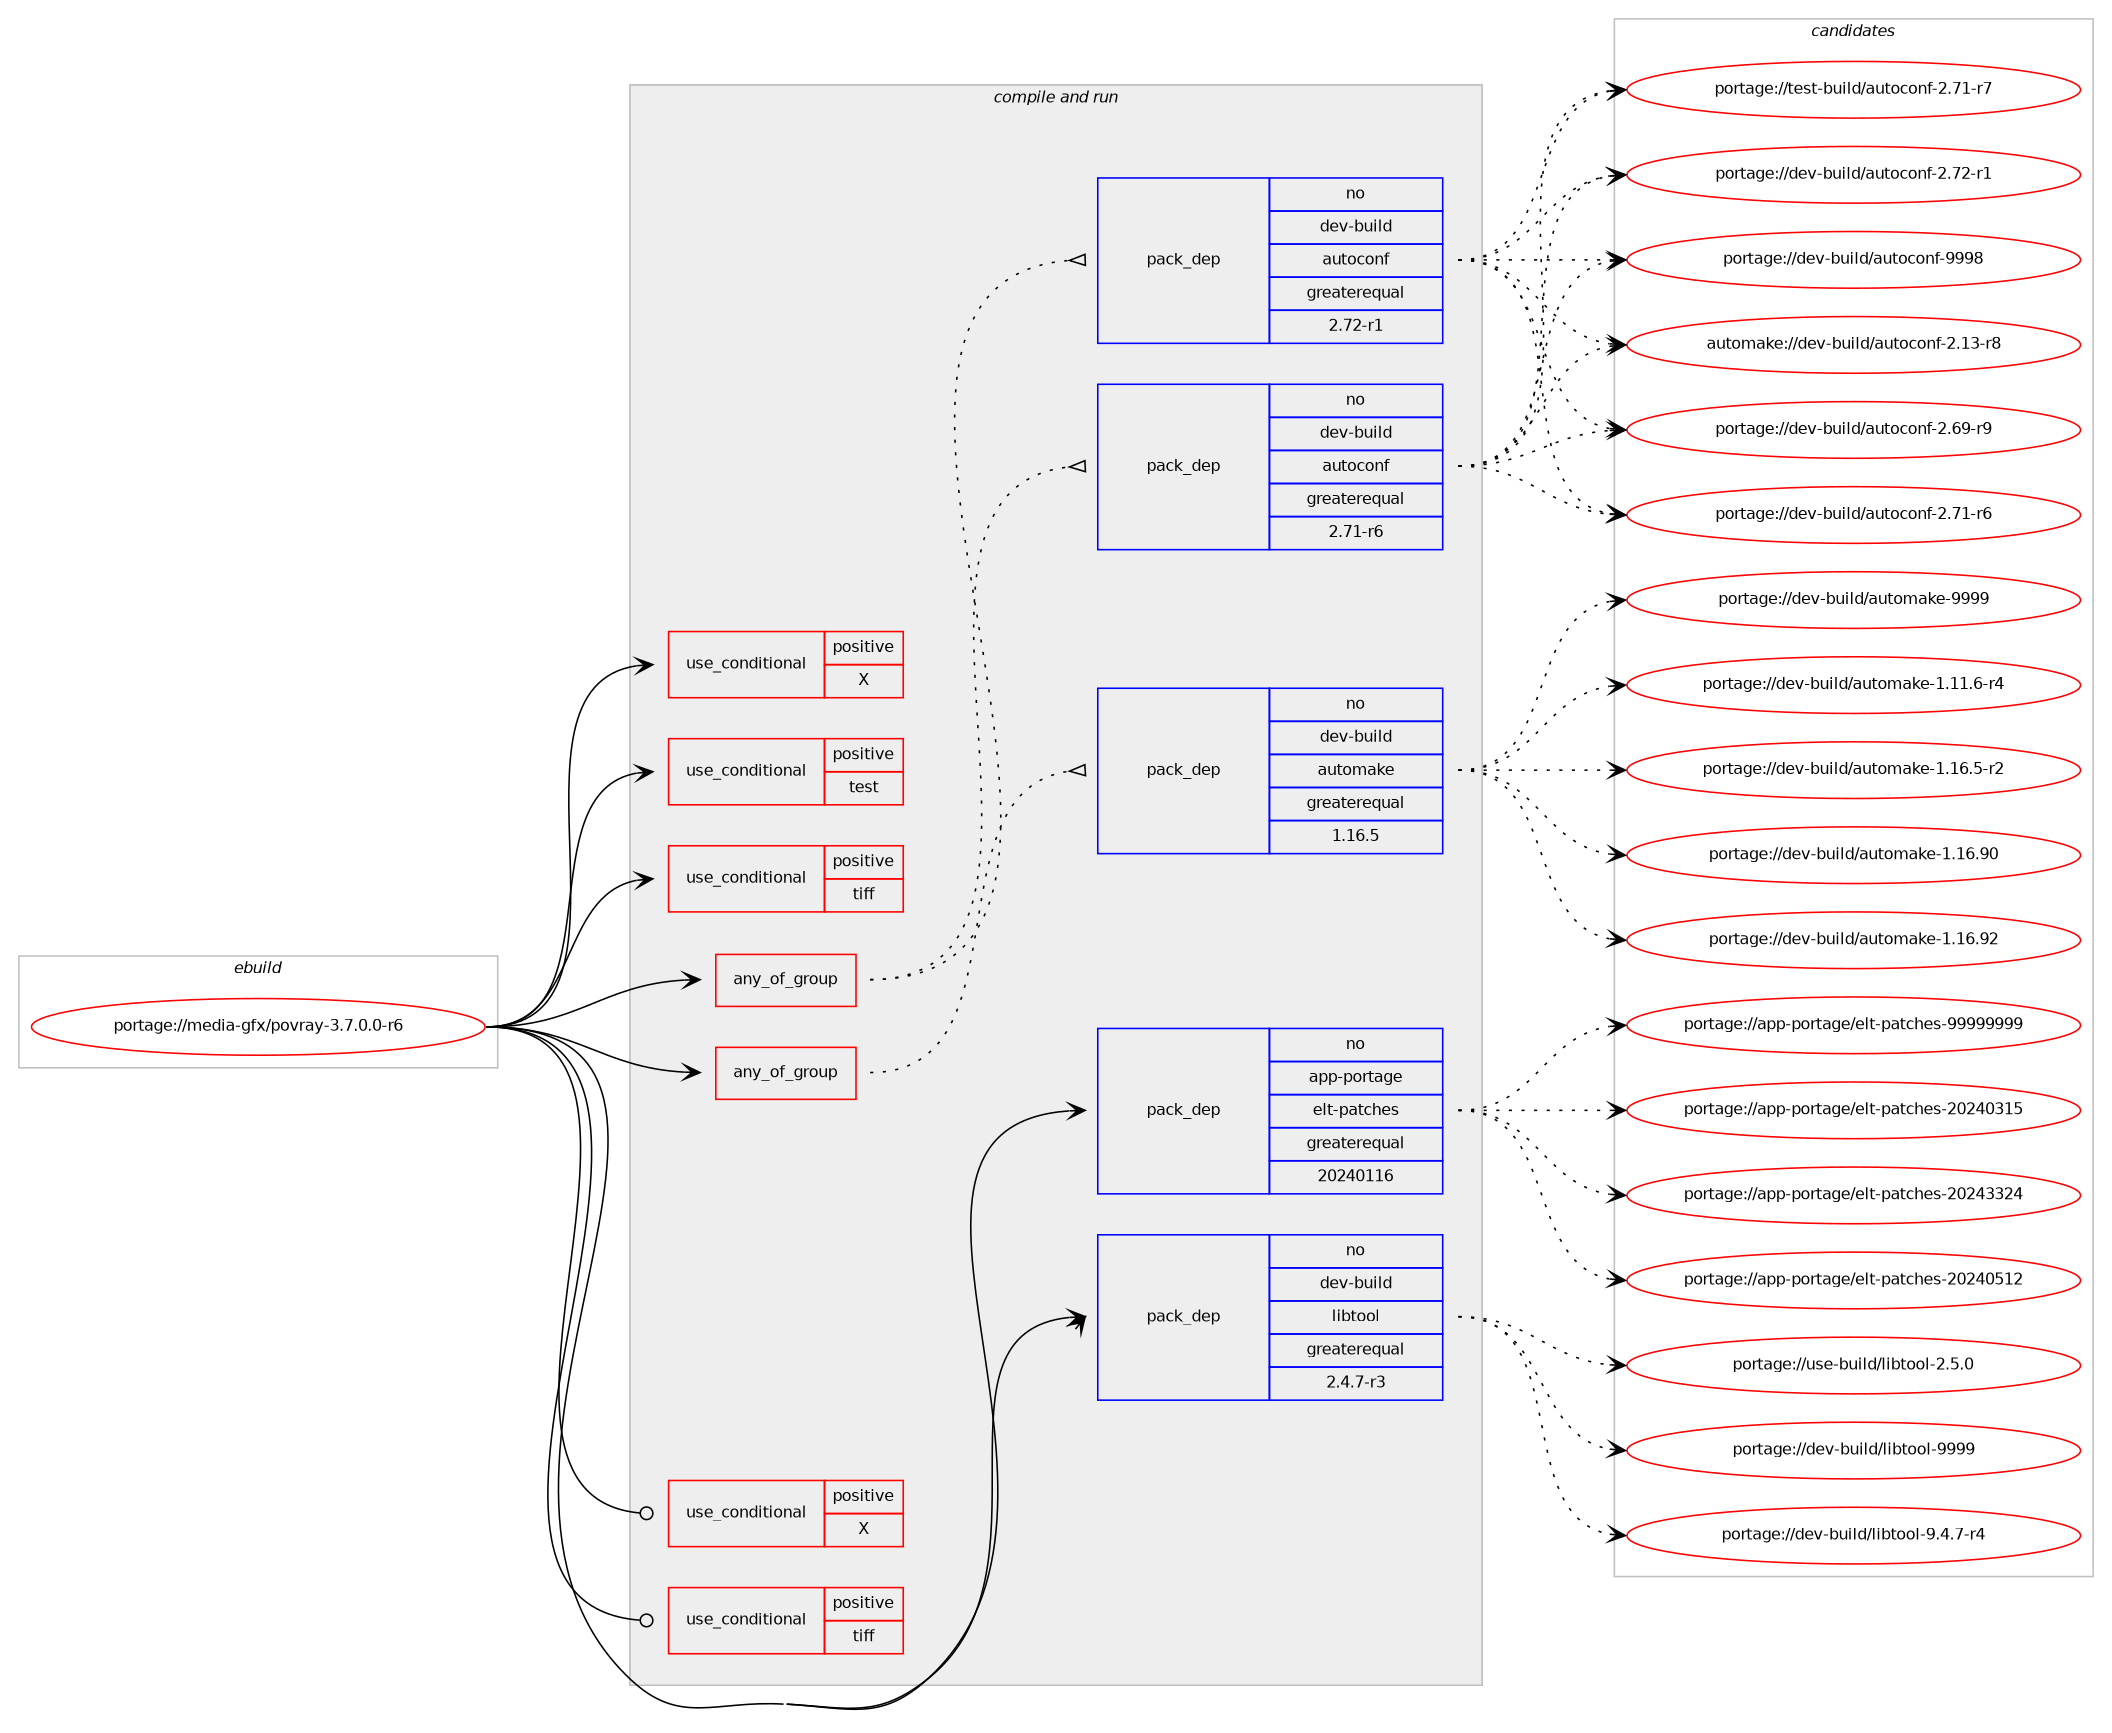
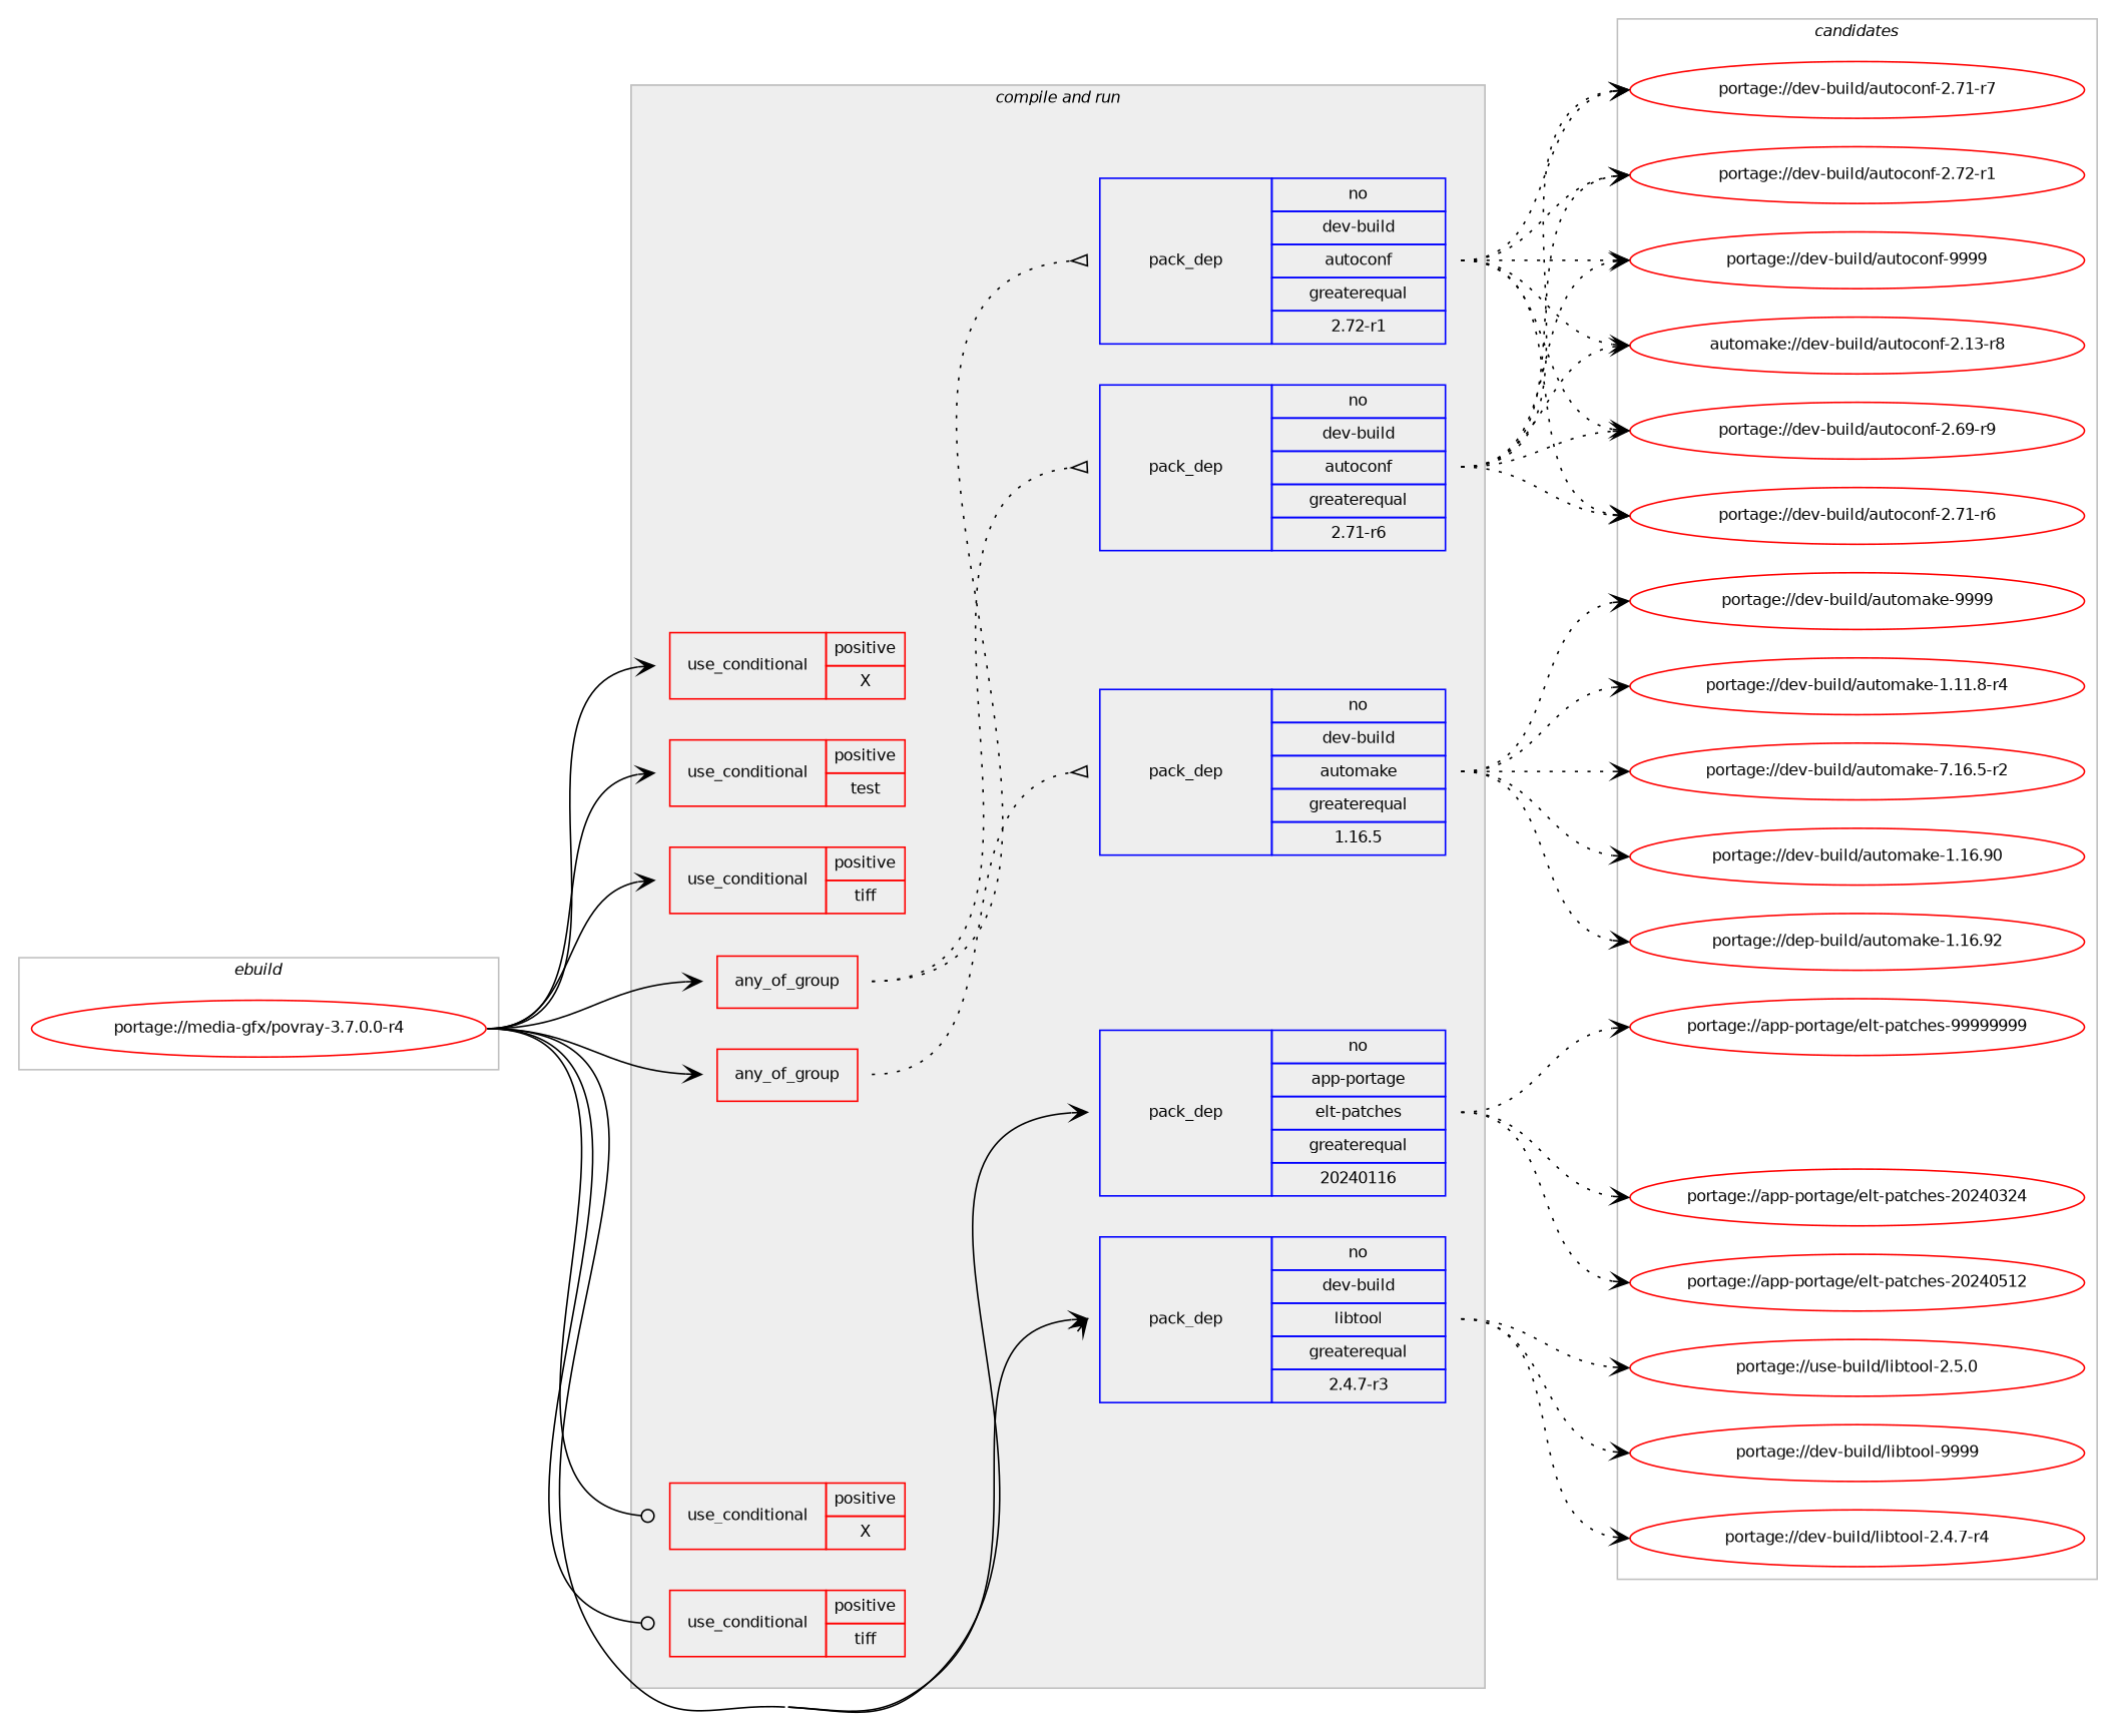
  digraph {
    compound=true
    concentrate=true
    fontname=Helvetica
    fontsize=10
    newrank=true
    rankdir=LR
    ranksep=1.5
    node [color=red fontname=Helvetica fontsize=10]
    edge [arrowhead=vee headport=w style=dotted tailport=e weight=100]
-   n1 [label="portage://media-gfx/povray-3.7.0.0-r6" width=4]
+   n1 [label="portage://media-gfx/povray-3.7.0.0-r4" width=4]
    n2 [color=blue label=<<TABLE BORDER="0" CELLBORDER="1" CELLSPACING="0" CELLPADDING="4" WIDTH="220"><TR><TD ROWSPAN="6" CELLPADDING="30">pack_dep</TD></TR><TR><TD WIDTH="110">no</TD></TR><TR><TD>dev-build</TD></TR><TR><TD>autoconf</TD></TR><TR><TD>greaterequal</TD></TR><TR><TD>2.72-r1</TD></TR></TABLE>> shape=none]
    n3 [color=blue label=<<TABLE BORDER="0" CELLBORDER="1" CELLSPACING="0" CELLPADDING="4" WIDTH="220"><TR><TD ROWSPAN="6" CELLPADDING="30">pack_dep</TD></TR><TR><TD WIDTH="110">no</TD></TR><TR><TD>dev-build</TD></TR><TR><TD>autoconf</TD></TR><TR><TD>greaterequal</TD></TR><TR><TD>2.71-r6</TD></TR></TABLE>> shape=none]
    n4 [label=<<TABLE BORDER="0" CELLBORDER="1" CELLSPACING="0" CELLPADDING="4"><TR><TD CELLPADDING="10">any_of_group</TD></TR></TABLE>> shape=none]
    n5 [color=blue label=<<TABLE BORDER="0" CELLBORDER="1" CELLSPACING="0" CELLPADDING="4" WIDTH="220"><TR><TD ROWSPAN="6" CELLPADDING="30">pack_dep</TD></TR><TR><TD WIDTH="110">no</TD></TR><TR><TD>dev-build</TD></TR><TR><TD>automake</TD></TR><TR><TD>greaterequal</TD></TR><TR><TD>1.16.5</TD></TR></TABLE>> shape=none]
    n6 [label=<<TABLE BORDER="0" CELLBORDER="1" CELLSPACING="0" CELLPADDING="4"><TR><TD CELLPADDING="10">any_of_group</TD></TR></TABLE>> shape=none]
    n7 [label=<<TABLE BORDER="0" CELLBORDER="1" CELLSPACING="0" CELLPADDING="4"><TR><TD ROWSPAN="3" CELLPADDING="10">use_conditional</TD></TR><TR><TD>positive</TD></TR><TR><TD>X</TD></TR></TABLE>> shape=none]
    n8 [label=<<TABLE BORDER="0" CELLBORDER="1" CELLSPACING="0" CELLPADDING="4"><TR><TD ROWSPAN="3" CELLPADDING="10">use_conditional</TD></TR><TR><TD>positive</TD></TR><TR><TD>test</TD></TR></TABLE>> shape=none]
    n9 [label=<<TABLE BORDER="0" CELLBORDER="1" CELLSPACING="0" CELLPADDING="4"><TR><TD ROWSPAN="3" CELLPADDING="10">use_conditional</TD></TR><TR><TD>positive</TD></TR><TR><TD>tiff</TD></TR></TABLE>> shape=none]
    n10 [color=blue label=<<TABLE BORDER="0" CELLBORDER="1" CELLSPACING="0" CELLPADDING="4" WIDTH="220"><TR><TD ROWSPAN="6" CELLPADDING="30">pack_dep</TD></TR><TR><TD WIDTH="110">no</TD></TR><TR><TD>app-portage</TD></TR><TR><TD>elt-patches</TD></TR><TR><TD>greaterequal</TD></TR><TR><TD>20240116</TD></TR></TABLE>> shape=none]
    n11 [color=blue label=<<TABLE BORDER="0" CELLBORDER="1" CELLSPACING="0" CELLPADDING="4" WIDTH="220"><TR><TD ROWSPAN="6" CELLPADDING="30">pack_dep</TD></TR><TR><TD WIDTH="110">no</TD></TR><TR><TD>dev-build</TD></TR><TR><TD>libtool</TD></TR><TR><TD>greaterequal</TD></TR><TR><TD>2.4.7-r3</TD></TR></TABLE>> shape=none]
    n12 [label=<<TABLE BORDER="0" CELLBORDER="1" CELLSPACING="0" CELLPADDING="4"><TR><TD ROWSPAN="3" CELLPADDING="10">use_conditional</TD></TR><TR><TD>positive</TD></TR><TR><TD>X</TD></TR></TABLE>> shape=none]
    n13 [label=<<TABLE BORDER="0" CELLBORDER="1" CELLSPACING="0" CELLPADDING="4"><TR><TD ROWSPAN="3" CELLPADDING="10">use_conditional</TD></TR><TR><TD>positive</TD></TR><TR><TD>tiff</TD></TR></TABLE>> shape=none]
    n14 [label="automake://dev-build/autoconf-2.13-r8" width=4]
    n15 [label="portage://dev-build/autoconf-2.69-r9" width=4]
    n16 [label="portage://dev-build/autoconf-2.71-r6" width=4]
-   n17 [label="portage://test-build/autoconf-2.71-r7" width=4]
+   n17 [label="portage://dev-build/autoconf-2.71-r7" width=4]
    n18 [label="portage://dev-build/autoconf-2.72-r1" width=4]
-   n19 [label="portage://dev-build/autoconf-9998" width=4]
-   n20 [label="portage://dev-build/automake-1.11.6-r4" width=4]
-   n21 [label="portage://dev-build/automake-1.16.5-r2" width=4]
+   n19 [label="portage://dev-build/autoconf-9999" width=4]
+   n20 [label="portage://dev-build/automake-1.11.8-r4" width=4]
+   n21 [label="portage://dev-build/automake-7.16.5-r2" width=4]
    n22 [label="portage://dev-build/automake-1.16.90" width=4]
-   n23 [label="portage://dev-build/automake-1.16.92" width=4]
+   n23 [label="portage://dep-build/automake-1.16.92" width=4]
    n24 [label="portage://dev-build/automake-9999" width=4]
-   n25 [label="portage://app-portage/elt-patches-20240315" width=4]
-   n26 [label="portage://app-portage/elt-patches-20243324" width=4]
+   n26 [label="portage://app-portage/elt-patches-20240324" width=4]
    n27 [label="portage://app-portage/elt-patches-20240512" width=4]
    n28 [label="portage://app-portage/elt-patches-99999999" width=4]
-   n29 [label="portage://dev-build/libtool-9.4.7-r4" width=4]
+   n29 [label="portage://dev-build/libtool-2.4.7-r4" width=4]
    n30 [label="portage://use-build/libtool-2.5.0" width=4]
    n31 [label="portage://dev-build/libtool-9999" width=4]
    subgraph cluster_1 {
      color=gray
      label=<<i>ebuild</i>>
      rank=same
      n1
    }
    subgraph cluster_2 {
      color=gray
      label=<<i>dependencies</i>>
      subgraph cluster_3 {
        color=gray
        fillcolor="#eeeeee"
        label=<<i>compile</i>>
        style=filled
        subgraph sub_4 {
          color=gray
          fillcolor="#eeeeee"
          label=<<i>compile</i>>
          style=filled
          n4
          subgraph sub_5 {
            color=gray
            fillcolor="#eeeeee"
            label=<<i>compile</i>>
            style=filled
            n2
          }
          subgraph sub_6 {
            color=gray
            fillcolor="#eeeeee"
            label=<<i>compile</i>>
            style=filled
            n3
          }
        }
        subgraph sub_7 {
          color=gray
          fillcolor="#eeeeee"
          label=<<i>compile</i>>
          style=filled
          n6
          subgraph sub_8 {
            color=gray
            fillcolor="#eeeeee"
            label=<<i>compile</i>>
            style=filled
            n5
          }
        }
        subgraph sub_9 {
          color=gray
          fillcolor="#eeeeee"
          label=<<i>compile</i>>
          style=filled
          n7
        }
        subgraph sub_10 {
          color=gray
          fillcolor="#eeeeee"
          label=<<i>compile</i>>
          style=filled
          n8
        }
        subgraph sub_11 {
          color=gray
          fillcolor="#eeeeee"
          label=<<i>compile</i>>
          style=filled
          n9
        }
        subgraph sub_12 {
          color=gray
          fillcolor="#eeeeee"
          label=<<i>compile</i>>
          style=filled
          n10
        }
        subgraph sub_13 {
          color=gray
          fillcolor="#eeeeee"
          label=<<i>compile</i>>
          style=filled
          n11
        }
      }
      subgraph cluster_14 {
        color=gray
        fillcolor="#eeeeee"
        label=<<i>run</i>>
        style=filled
        subgraph sub_15 {
          color=gray
          fillcolor="#eeeeee"
          label=<<i>run</i>>
          style=filled
          n12
        }
        subgraph sub_16 {
          color=gray
          fillcolor="#eeeeee"
          label=<<i>run</i>>
          style=filled
          n13
        }
      }
      subgraph cluster_17 {
        color=gray
        fillcolor="#eeeeee"
        label=<<i>compile and run</i>>
        style=filled
      }
    }
    subgraph cluster_18 {
      color=gray
      label=<<i>candidates</i>>
      rank=same
      subgraph sub_19 {
        color=black
        label=<<i>candidates</i>>
        nodesep=1
        rank=same
        n14
        n15
        n16
        n17
        n18
        n19
      }
      subgraph sub_20 {
        color=black
        label=<<i>candidates</i>>
        nodesep=1
        rank=same
        n14
        n15
        n16
        n17
        n18
        n19
      }
      subgraph sub_21 {
        color=black
        label=<<i>candidates</i>>
        nodesep=1
        rank=same
        n20
        n21
        n22
        n23
        n24
      }
      subgraph sub_22 {
        color=black
        label=<<i>candidates</i>>
        nodesep=1
        rank=same
-       n25
        n26
        n27
        n28
      }
      subgraph sub_23 {
        color=black
        label=<<i>candidates</i>>
        nodesep=1
        rank=same
        n29
        n30
        n31
      }
    }
    n1 -> n4 [style=solid weight=20]
    n1 -> n6 [style=solid weight=20]
    n1 -> n7 [style=solid weight=20]
    n1 -> n8 [style=solid weight=20]
    n1 -> n9 [style=solid weight=20]
    n1 -> n10 [style=solid weight=20]
    n1 -> n11 [style=solid weight=20]
    n1 -> n12 [arrowhead=odot style=solid weight=20]
    n1 -> n13 [arrowhead=odot style=solid weight=20]
    n2 -> n14
    n2 -> n15
    n2 -> n16
    n2 -> n17
    n2 -> n18
    n2 -> n19
    n3 -> n14
    n3 -> n15
    n3 -> n16
    n3 -> n17
    n3 -> n18
    n3 -> n19
    n4 -> n2 [arrowhead=oinv weight=20]
    n4 -> n3 [arrowhead=oinv weight=20]
    n5 -> n20
    n5 -> n21
    n5 -> n22
    n5 -> n23
    n5 -> n24
    n6 -> n5 [arrowhead=oinv weight=20]
-   n10 -> n25
    n10 -> n26
    n10 -> n27
    n10 -> n28
    n11 -> n29
    n11 -> n30
    n11 -> n31
  }
